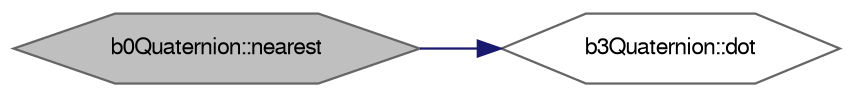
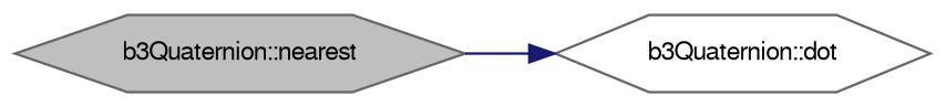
  digraph {
    rankdir=LR
    node [color=gray40 fontname=FreeSans fontsize=10 shape=hexagon]
-   n1 [fillcolor=grey75 fontcolor=black height=0.2 label="b0Quaternion::nearest" style=filled width=0.4]
+   n1 [fillcolor=grey75 fontcolor=black height=0.2 label="b3Quaternion::nearest" style=filled width=0.4]
    n2 [height=0.2 label="b3Quaternion::dot" width=0.4]
    n1 -> n2 [color=midnightblue fontname=FreeSans fontsize=10 labelfontname=FreeSans labelfontsize=10 style=solid]
  }
